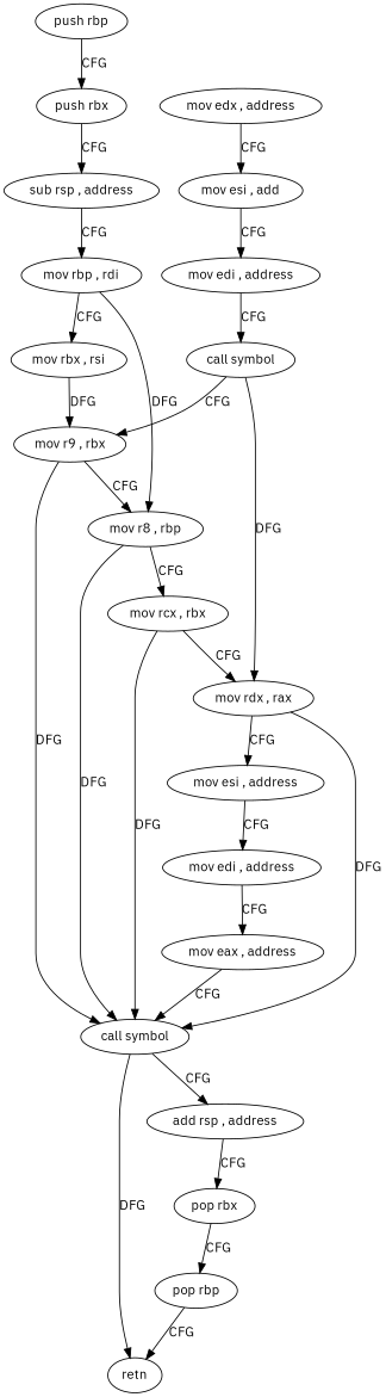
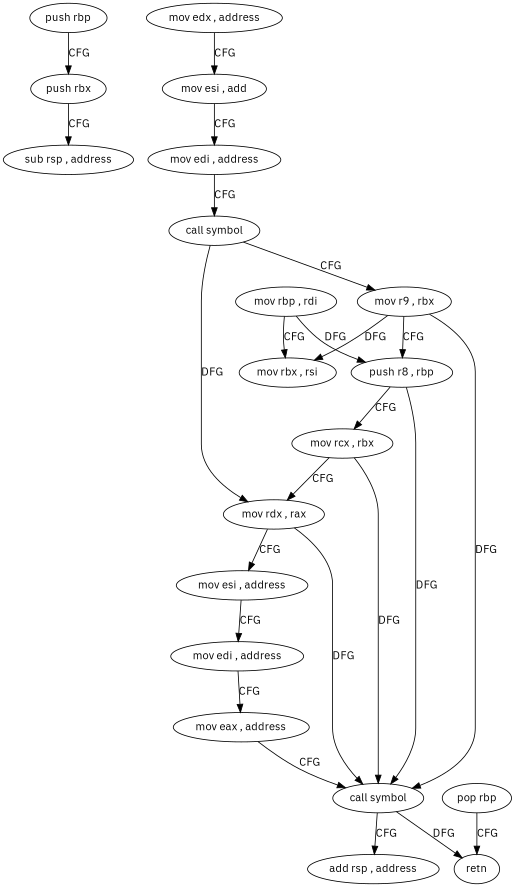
  digraph {
    fontname="IBM Plex Sans"
    node [fontname="IBM Plex Sans"]
    edge [fontname="IBM Plex Sans"]
    n1 [label="push rbp"]
    n2 [label="push rbx"]
    n3 [label="sub rsp , address"]
    n4 [label="mov rbp , rdi"]
    n5 [label="mov rbx , rsi"]
-   n6 [label="mov r8 , rbp"]
+   n6 [label="push r8 , rbp"]
    n7 [label="mov r9 , rbx"]
    n8 [label="mov rcx , rbx"]
    n9 [label="call symbol"]
    n10 [label="mov edx , address"]
    n11 [label="mov esi , add"]
    n12 [label="mov rdx , rax"]
    n13 [label="mov edi , address"]
    n14 [label="call symbol"]
    n15 [label="mov esi , address"]
    n16 [label="add rsp , address"]
    n17 [label=retn]
    n18 [label="mov edi , address"]
    n19 [label="mov eax , address"]
-   n20 [label="pop rbx"]
    n21 [label="pop rbp"]
    n1 -> n2 [label=CFG]
    n2 -> n3 [label=CFG]
-   n3 -> n4 [label=CFG]
    n4 -> n5 [label=CFG]
    n4 -> n6 [label=DFG]
-   n5 -> n7 [label=DFG]
+   n7 -> n5 [label=DFG]
    n6 -> n8 [label=CFG]
    n6 -> n9 [label=DFG]
    n7 -> n6 [label=CFG]
    n7 -> n9 [label=DFG]
    n8 -> n9 [label=DFG]
    n8 -> n12 [label=CFG]
    n9 -> n16 [label=CFG]
    n9 -> n17 [label=DFG]
    n10 -> n11 [label=CFG]
    n11 -> n13 [label=CFG]
    n12 -> n9 [label=DFG]
    n12 -> n15 [label=CFG]
    n13 -> n14 [label=CFG]
    n14 -> n7 [label=CFG]
    n14 -> n12 [label=DFG]
    n15 -> n18 [label=CFG]
-   n16 -> n20 [label=CFG]
    n18 -> n19 [label=CFG]
    n19 -> n9 [label=CFG]
-   n20 -> n21 [label=CFG]
    n21 -> n17 [label=CFG]
  }
